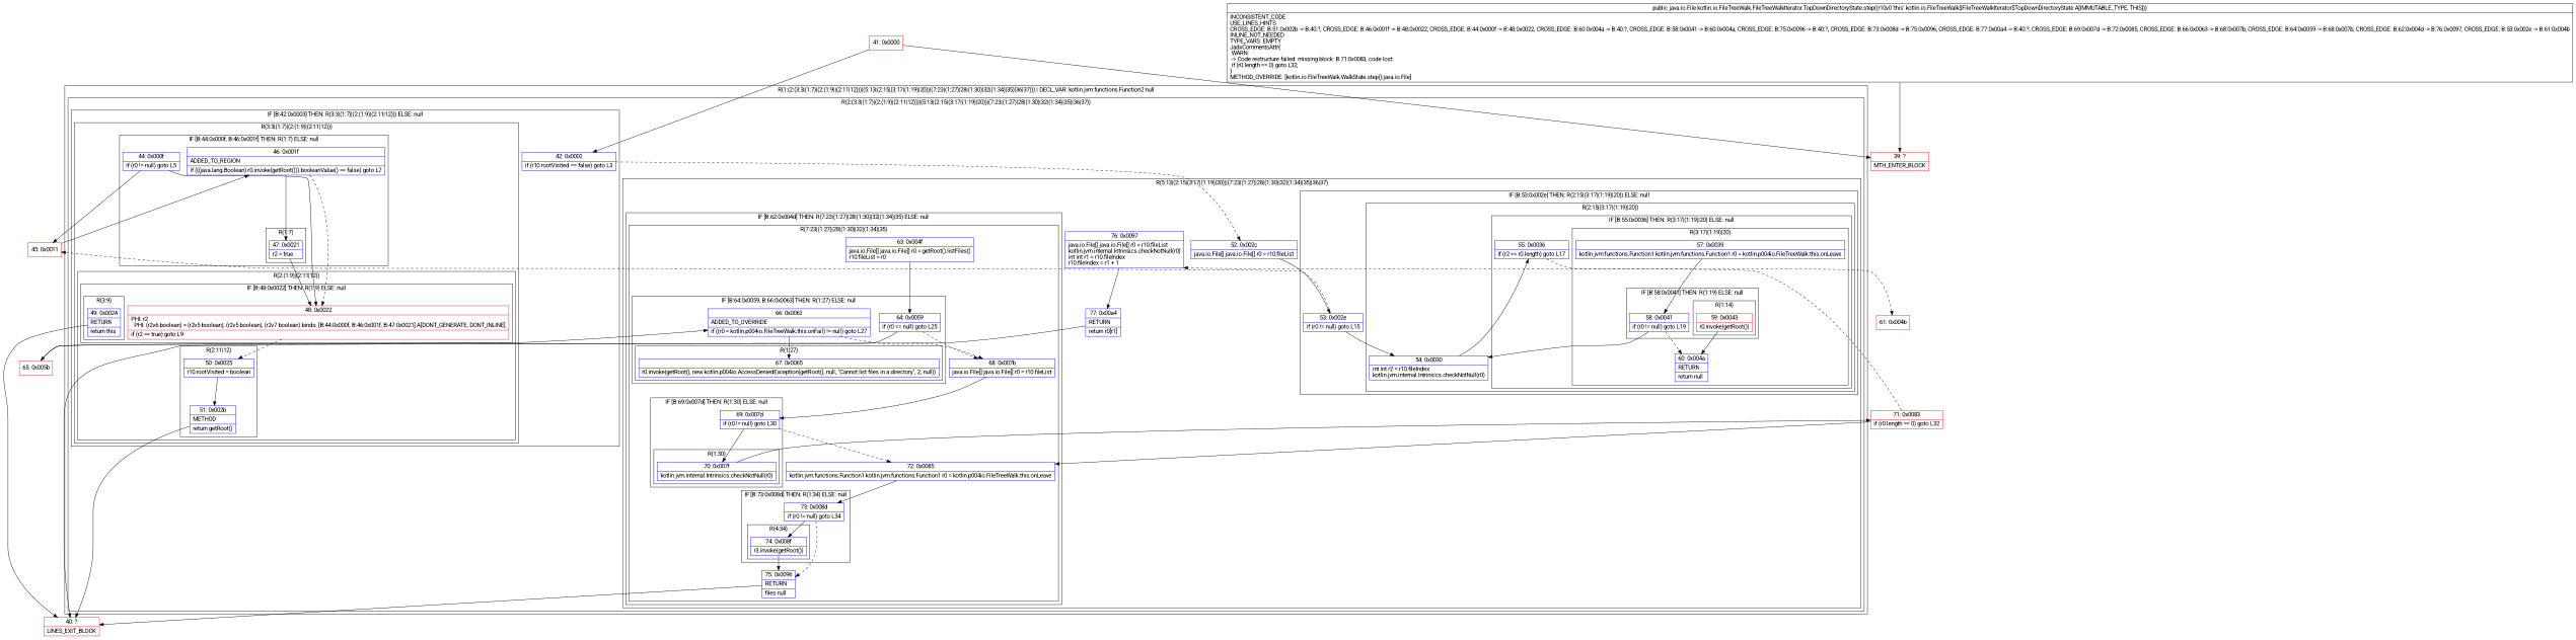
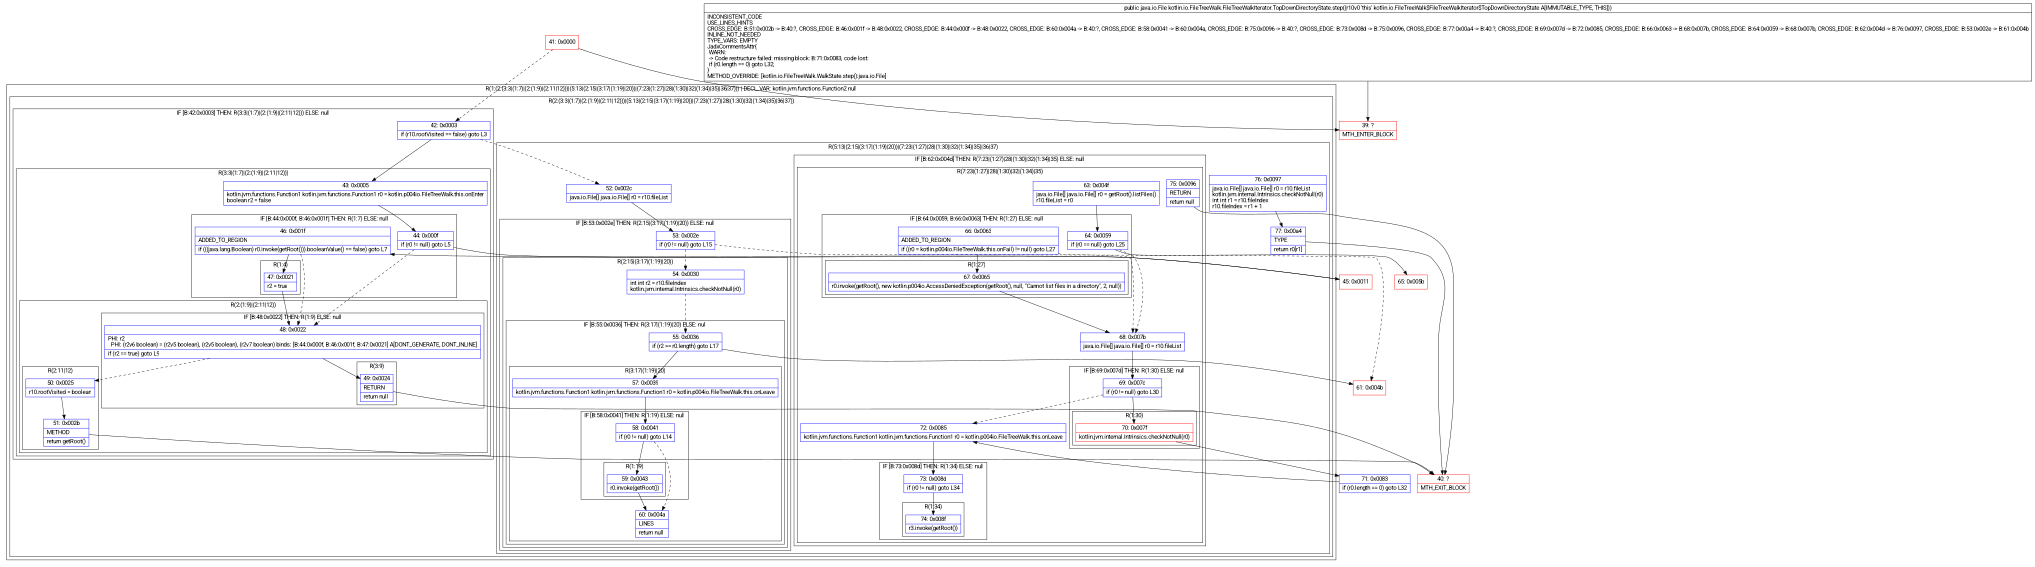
  digraph {
    fontname=Roboto
    node [color=blue fontname=Roboto shape=record]
    edge [fontname=Roboto]
    n1 [label="{47\:\ 0x0021|r2 = true\l}"]
    n2 [label="{44\:\ 0x000f|if (r0 != null) goto L5\l}"]
    n3 [label="{46\:\ 0x001f|ADDED_TO_REGION\l|if (((java.lang.Boolean) r0.invoke(getRoot())).booleanValue() == false) goto L7\l}"]
-   n4 [label="{49\:\ 0x0024|RETURN\l|return this\l}"]
-   n5 [color=red label="{48\:\ 0x0022|PHI: r2 \l  PHI: (r2v6 boolean) = (r2v5 boolean), (r2v5 boolean), (r2v7 boolean) binds: [B:44:0x000f, B:46:0x001f, B:47:0x0021] A[DONT_GENERATE, DONT_INLINE]\l|if (r2 == true) goto L9\l}"]
+   n4 [label="{49\:\ 0x0024|RETURN\l|return null\l}"]
+   n5 [label="{48\:\ 0x0022|PHI: r2 \l  PHI: (r2v6 boolean) = (r2v5 boolean), (r2v5 boolean), (r2v7 boolean) binds: [B:44:0x000f, B:46:0x001f, B:47:0x0021] A[DONT_GENERATE, DONT_INLINE]\l|if (r2 == true) goto L9\l}"]
    n6 [label="{50\:\ 0x0025|r10.rootVisited = boolean\l}"]
    n7 [label="{51\:\ 0x002b|METHOD\l|return getRoot()\l}"]
+   n8 [label="{43\:\ 0x0005|kotlin.jvm.functions.Function1 kotlin.jvm.functions.Function1 r0 = kotlin.p004io.FileTreeWalk.this.onEnter\lboolean r2 = false\l}"]
    n9 [label="{42\:\ 0x0003|if (r10.rootVisited == false) goto L3\l}"]
-   n10 [color=red label="{59\:\ 0x0043|r0.invoke(getRoot())\l}"]
-   n11 [label="{58\:\ 0x0041|if (r0 != null) goto L19\l}"]
+   n10 [label="{59\:\ 0x0043|r0.invoke(getRoot())\l}"]
+   n11 [label="{58\:\ 0x0041|if (r0 != null) goto L14\l}"]
    n12 [label="{57\:\ 0x0039|kotlin.jvm.functions.Function1 kotlin.jvm.functions.Function1 r0 = kotlin.p004io.FileTreeWalk.this.onLeave\l}"]
-   n13 [label="{60\:\ 0x004a|RETURN\l|return null\l}"]
+   n13 [label="{60\:\ 0x004a|LINES\l|return null\l}"]
    n14 [label="{55\:\ 0x0036|if (r2 \>= r0.length) goto L17\l}"]
    n15 [label="{54\:\ 0x0030|int int r2 = r10.fileIndex\lkotlin.jvm.internal.Intrinsics.checkNotNull(r0)\l}"]
    n16 [label="{53\:\ 0x002e|if (r0 != null) goto L15\l}"]
    n17 [label="{67\:\ 0x0065|r0.invoke(getRoot(), new kotlin.p004io.AccessDeniedException(getRoot(), null, \"Cannot list files in a directory\", 2, null))\l}"]
    n18 [label="{64\:\ 0x0059|if (r0 == null) goto L25\l}"]
-   n19 [label="{66\:\ 0x0063|ADDED_TO_OVERRIDE\l|if ((r0 = kotlin.p004io.FileTreeWalk.this.onFail) != null) goto L27\l}"]
-   n20 [label="{70\:\ 0x007f|kotlin.jvm.internal.Intrinsics.checkNotNull(r0)\l}"]
+   n19 [label="{66\:\ 0x0063|ADDED_TO_REGION\l|if ((r0 = kotlin.p004io.FileTreeWalk.this.onFail) != null) goto L27\l}"]
+   n20 [color=red label="{70\:\ 0x007f|kotlin.jvm.internal.Intrinsics.checkNotNull(r0)\l}"]
    n21 [label="{69\:\ 0x007d|if (r0 != null) goto L30\l}"]
    n22 [label="{74\:\ 0x008f|r3.invoke(getRoot())\l}"]
    n23 [label="{73\:\ 0x008d|if (r0 != null) goto L34\l}"]
    n24 [label="{63\:\ 0x004f|java.io.File[] java.io.File[] r0 = getRoot().listFiles()\lr10.fileList = r0\l}"]
    n25 [label="{68\:\ 0x007b|java.io.File[] java.io.File[] r0 = r10.fileList\l}"]
    n26 [label="{72\:\ 0x0085|kotlin.jvm.functions.Function1 kotlin.jvm.functions.Function1 r0 = kotlin.p004io.FileTreeWalk.this.onLeave\l}"]
-   n27 [label="{75\:\ 0x0096|RETURN\l|files null\l}"]
+   n27 [label="{75\:\ 0x0096|RETURN\l|return null\l}"]
    n28 [label="{52\:\ 0x002c|java.io.File[] java.io.File[] r0 = r10.fileList\l}"]
    n29 [label="{76\:\ 0x0097|java.io.File[] java.io.File[] r0 = r10.fileList\lkotlin.jvm.internal.Intrinsics.checkNotNull(r0)\lint int r1 = r10.fileIndex\lr10.fileIndex = r1 + 1\l}"]
-   n30 [label="{77\:\ 0x00a4|RETURN\l|return r0[r1]\l}"]
+   n30 [label="{77\:\ 0x00a4|TYPE\l|return r0[r1]\l}"]
    n31 [color=red label="{45\:\ 0x0011}"]
-   n32 [color=red label="{40\:\ ?|LINES_EXIT_BLOCK\l}"]
+   n32 [color=red label="{40\:\ ?|MTH_EXIT_BLOCK\l}"]
    n33 [color=red label="{61\:\ 0x004b}"]
    n34 [color=red label="{65\:\ 0x005b}"]
-   n35 [color=red label="{71\:\ 0x0083|if (r0.length == 0) goto L32\l}"]
+   n35 [label="{71\:\ 0x0083|if (r0.length == 0) goto L32\l}"]
    n36 [color=red label="{39\:\ ?|MTH_ENTER_BLOCK\l}"]
    n37 [color=red label="{41\:\ 0x0000}"]
    n38 [label="{public java.io.File kotlin.io.FileTreeWalk.FileTreeWalkIterator.TopDownDirectoryState.step((r10v0 'this' kotlin.io.FileTreeWalk$FileTreeWalkIterator$TopDownDirectoryState A[IMMUTABLE_TYPE, THIS]))  | INCONSISTENT_CODE\lUSE_LINES_HINTS\lCROSS_EDGE: B:51:0x002b \-\> B:40:?, CROSS_EDGE: B:46:0x001f \-\> B:48:0x0022, CROSS_EDGE: B:44:0x000f \-\> B:48:0x0022, CROSS_EDGE: B:60:0x004a \-\> B:40:?, CROSS_EDGE: B:58:0x0041 \-\> B:60:0x004a, CROSS_EDGE: B:75:0x0096 \-\> B:40:?, CROSS_EDGE: B:73:0x008d \-\> B:75:0x0096, CROSS_EDGE: B:77:0x00a4 \-\> B:40:?, CROSS_EDGE: B:69:0x007d \-\> B:72:0x0085, CROSS_EDGE: B:66:0x0063 \-\> B:68:0x007b, CROSS_EDGE: B:64:0x0059 \-\> B:68:0x007b, CROSS_EDGE: B:62:0x004d \-\> B:76:0x0097, CROSS_EDGE: B:53:0x002e \-\> B:61:0x004b\lINLINE_NOT_NEEDED\lTYPE_VARS: EMPTY\lJadxCommentsAttr\{\l WARN: \l \-\> Code restructure failed: missing block: B:71:0x0083, code lost:\l    if (r0.length == 0) goto L32;\l\}\lMETHOD_OVERRIDE: [kotlin.io.FileTreeWalk.WalkState.step():java.io.File]\l}" color=""]
    subgraph cluster_1 {
      label="R(1:(2:(3:3|(1:7)|(2:(1:9)|(2:11|12)))|(5:13|(2:15|(3:17|(1:19)|20))|(7:23|(1:27)|28|(1:30)|32|(1:34)|35)|36|37))) | DECL_VAR: kotlin.jvm.functions.Function2 null\l"
      subgraph cluster_2 {
        label="R(2:(3:3|(1:7)|(2:(1:9)|(2:11|12)))|(5:13|(2:15|(3:17|(1:19)|20))|(7:23|(1:27)|28|(1:30)|32|(1:34)|35)|36|37))"
        subgraph cluster_3 {
          label="IF [B:42:0x0003] THEN: R(3:3|(1:7)|(2:(1:9)|(2:11|12))) ELSE: null"
          n9
          subgraph cluster_4 {
            label="R(3:3|(1:7)|(2:(1:9)|(2:11|12)))"
+           n8
            subgraph cluster_5 {
              label="IF [B:44:0x000f, B:46:0x001f] THEN: R(1:7) ELSE: null"
              n2
              n3
              subgraph cluster_6 {
-               label="R(1:7)"
+               label="R(1:4)"
                n1
              }
            }
            subgraph cluster_7 {
              label="R(2:(1:9)|(2:11|12))"
              subgraph cluster_8 {
                label="IF [B:48:0x0022] THEN: R(1:9) ELSE: null"
                n5
                subgraph cluster_9 {
                  label="R(3:9)"
                  n4
                }
              }
              subgraph cluster_10 {
                label="R(2:11|12)"
                n6
                n7
              }
            }
          }
        }
        subgraph cluster_11 {
          label="R(5:13|(2:15|(3:17|(1:19)|20))|(7:23|(1:27)|28|(1:30)|32|(1:34)|35)|36|37)"
          n28
          n29
          n30
          subgraph cluster_12 {
            label="IF [B:53:0x002e] THEN: R(2:15|(3:17|(1:19)|20)) ELSE: null"
            n16
            subgraph cluster_13 {
              label="R(2:15|(3:17|(1:19)|20))"
              n15
              subgraph cluster_14 {
                label="IF [B:55:0x0036] THEN: R(3:17|(1:19)|20) ELSE: null"
                n14
                subgraph cluster_15 {
                  label="R(3:17|(1:19)|20)"
                  n12
                  n13
                  subgraph cluster_16 {
                    label="IF [B:58:0x0041] THEN: R(1:19) ELSE: null"
                    n11
                    subgraph cluster_17 {
-                     label="R(1:14)"
+                     label="R(1:19)"
                      n10
                    }
                  }
                }
              }
            }
          }
          subgraph cluster_18 {
            label="IF [B:62:0x004d] THEN: R(7:23|(1:27)|28|(1:30)|32|(1:34)|35) ELSE: null"
            subgraph cluster_19 {
              label="R(7:23|(1:27)|28|(1:30)|32|(1:34)|35)"
              n24
              n25
              n26
              n27
              subgraph cluster_20 {
                label="IF [B:64:0x0059, B:66:0x0063] THEN: R(1:27) ELSE: null"
                n18
                n19
                subgraph cluster_21 {
                  label="R(1:27)"
                  n17
                }
              }
              subgraph cluster_22 {
                label="IF [B:69:0x007d] THEN: R(1:30) ELSE: null"
                n21
                subgraph cluster_23 {
                  label="R(1:30)"
                  n20
                }
              }
              subgraph cluster_24 {
                label="IF [B:73:0x008d] THEN: R(1:34) ELSE: null"
                n23
                subgraph cluster_25 {
-                 label="R(4:34)"
+                 label="R(1:34)"
                  n22
                }
              }
            }
          }
        }
      }
    }
    n1 -> n5
-   n2 -> n5 [style=solid]
+   n2 -> n5 [style=dashed]
    n2 -> n31
    n3 -> n1
    n3 -> n5 [style=dashed]
    n4 -> n32
+   n5 -> n4
    n5 -> n6 [style=dashed]
    n6 -> n7
    n7 -> n32
+   n8 -> n2
+   n9 -> n8
    n9 -> n28 [style=dashed]
    n10 -> n13
-   n11 -> n15
+   n11 -> n10
    n11 -> n13 [style=dashed]
    n12 -> n11
-   n14 -> n33 [style=dashed]
-   n15 -> n14
-   n16 -> n15
-   n16 -> n31 [style=dashed]
+   n14 -> n12
+   n14 -> n33 [style=solid]
+   n15 -> n14 [style=dashed]
+   n16 -> n15 [style=dashed]
+   n16 -> n33 [style=dashed]
+   n17 -> n25
    n18 -> n25 [style=dashed]
    n18 -> n34
    n19 -> n17
    n19 -> n25 [style=dashed]
    n20 -> n35
    n21 -> n20
    n21 -> n26 [style=dashed]
-   n22 -> n27
    n23 -> n22
-   n23 -> n27 [style=dashed]
    n24 -> n18
    n25 -> n21
    n26 -> n23
    n27 -> n32
    n28 -> n16
    n29 -> n30
    n30 -> n32
    n31 -> n3
-   n34 -> n19
    n35 -> n26
-   n35 -> n29 [style=dashed]
-   n37 -> n9
+   n37 -> n9 [style=dashed]
    n37 -> n36
    n38 -> n36
  }
